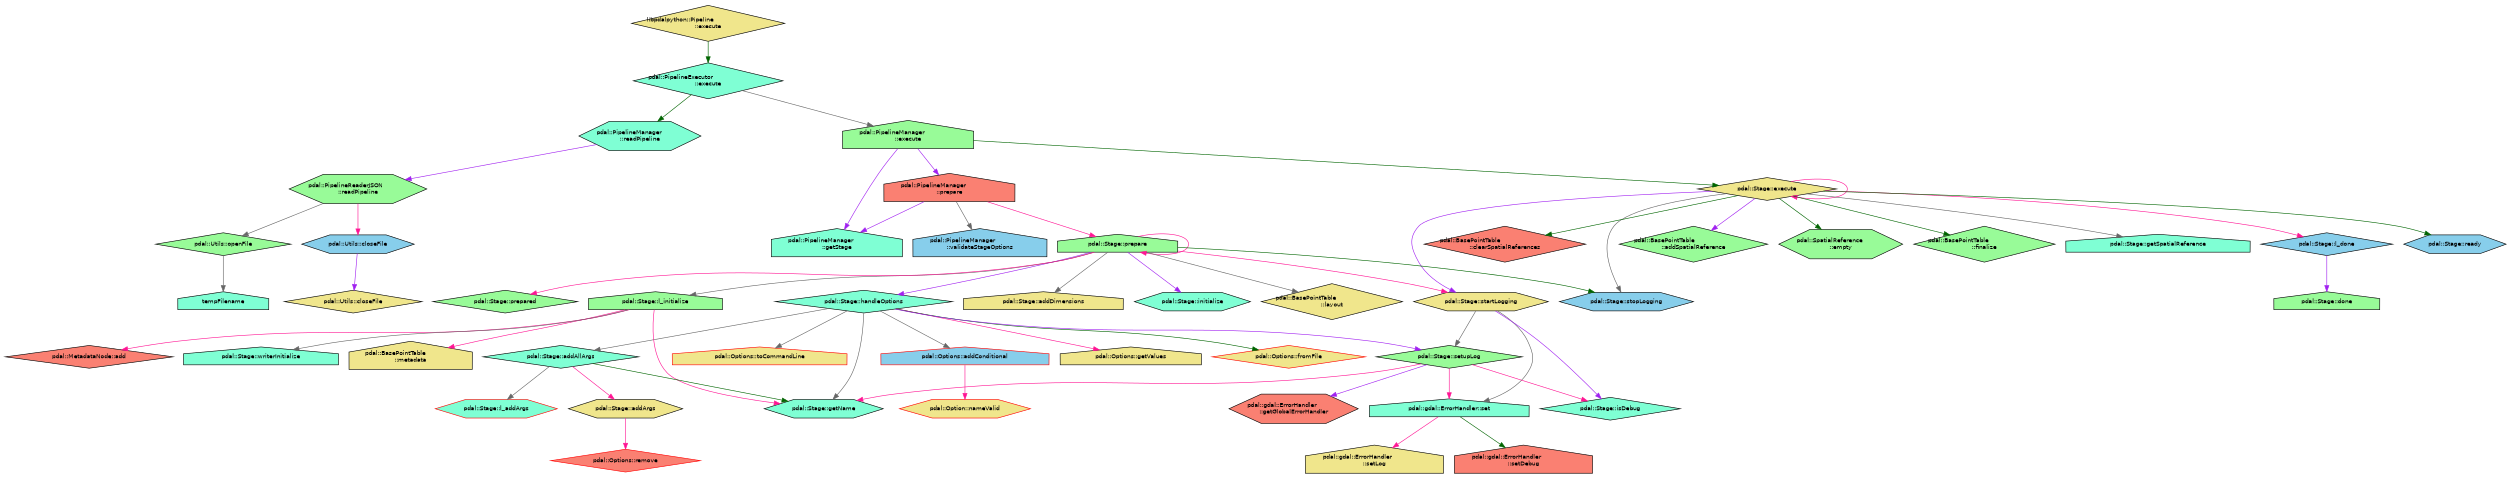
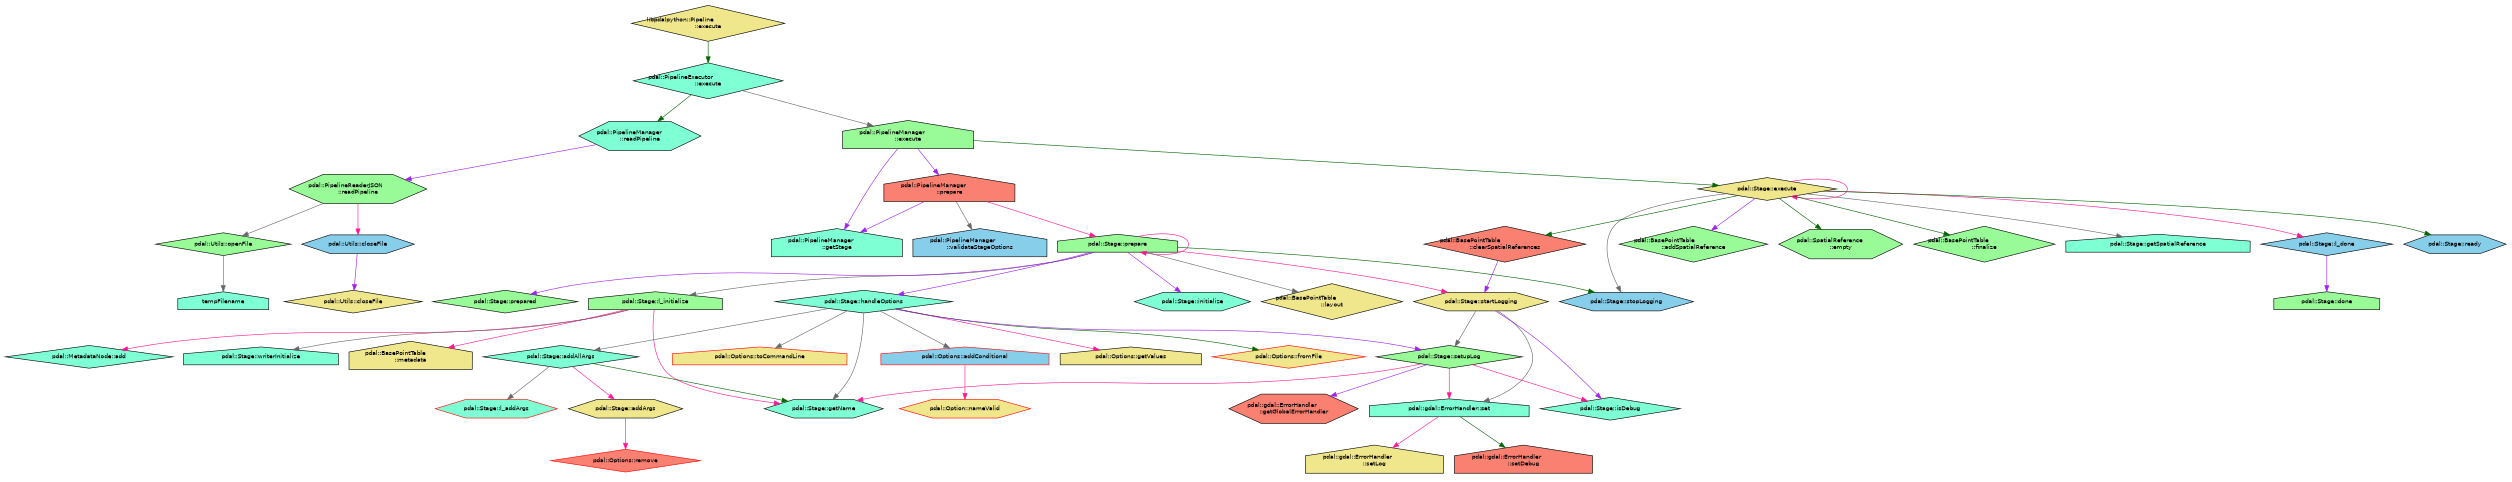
  digraph {
    rankdir=TB
    node [color=black fillcolor=aquamarine fontname=Helvetica fontsize=10 shape=diamond style=filled]
    edge [color=gray40 fontname=Helvetica fontsize=10 labelfontname=Helvetica labelfontsize=10 style=solid]
    n1 [fillcolor=khaki fontcolor=black height=0.2 label="libpdalpython::Pipeline\l::execute" width=0.4]
    n2 [height=0.2 label="pdal::PipelineExecutor\l::execute" width=0.4]
    n3 [height=0.2 label="pdal::PipelineManager\l::readPipeline" shape=hexagon width=0.4]
    n4 [fillcolor=palegreen height=0.2 label="pdal::PipelineManager\l::execute" shape=house width=0.4]
    n5 [fillcolor=palegreen height=0.2 label="pdal::PipelineReaderJSON\l::readPipeline" shape=hexagon width=0.4]
    n6 [fillcolor=salmon height=0.2 label="pdal::PipelineManager\l::prepare" shape=house width=0.4]
    n7 [height=0.2 label="pdal::PipelineManager\l::getStage" shape=house width=0.4]
    n8 [fillcolor=khaki height=0.2 label="pdal::Stage::execute" width=0.4]
    n9 [fillcolor=palegreen height=0.2 label="pdal::Utils::openFile" width=0.4]
    n10 [fillcolor=skyblue height=0.2 label="pdal::Utils::closeFile" shape=hexagon width=0.4]
    n11 [height=0.2 label=tempFilename shape=house width=0.4]
    n12 [fillcolor=khaki height=0.2 label="pdal::Utils::closeFile" width=0.4]
    n13 [fillcolor=skyblue height=0.2 label="pdal::PipelineManager\l::validateStageOptions" shape=house width=0.4]
    n14 [fillcolor=palegreen height=0.2 label="pdal::Stage::prepare" shape=house width=0.4]
    n15 [fillcolor=khaki height=0.2 label="pdal::Stage::startLogging" shape=hexagon width=0.4]
    n16 [fillcolor=skyblue height=0.2 label="pdal::Stage::stopLogging" shape=hexagon width=0.4]
    n17 [fillcolor=palegreen height=0.2 label="pdal::BasePointTable\l::addSpatialReference" width=0.4]
    n18 [fillcolor=salmon height=0.2 label="pdal::BasePointTable\l::clearSpatialReferences" width=0.4]
    n19 [fillcolor=palegreen height=0.2 label="pdal::SpatialReference\l::empty" shape=hexagon width=0.4]
    n20 [fillcolor=palegreen height=0.2 label="pdal::BasePointTable\l::finalize" width=0.4]
    n21 [height=0.2 label="pdal::Stage::getSpatialReference" shape=house width=0.4]
    n22 [fillcolor=skyblue height=0.2 label="pdal::Stage::l_done" width=0.4]
    n23 [fillcolor=skyblue height=0.2 label="pdal::Stage::ready" shape=hexagon width=0.4]
-   n24 [fillcolor=khaki height=0.2 label="pdal::Stage::addDimensions" shape=house width=0.4]
    n25 [height=0.2 label="pdal::Stage::handleOptions" width=0.4]
    n26 [height=0.2 label="pdal::Stage::initialize" shape=hexagon width=0.4]
    n27 [fillcolor=palegreen height=0.2 label="pdal::Stage::l_initialize" shape=house width=0.4]
    n28 [fillcolor=khaki height=0.2 label="pdal::BasePointTable\l::layout" width=0.4]
    n29 [fillcolor=palegreen height=0.2 label="pdal::Stage::prepared" width=0.4]
    n30 [height=0.2 label="pdal::Stage::addAllArgs" width=0.4]
    n31 [height=0.2 label="pdal::Stage::getName" shape=hexagon width=0.4]
    n32 [fillcolor=khaki height=0.2 label="pdal::Options::getValues" shape=house width=0.4]
    n33 [color=red fillcolor=skyblue height=0.2 label="pdal::Options::addConditional" shape=house width=0.4]
    n34 [color=red fillcolor=khaki height=0.2 label="pdal::Options::fromFile" width=0.4]
    n35 [color=red fillcolor=khaki height=0.2 label="pdal::Options::toCommandLine" shape=house width=0.4]
    n36 [fillcolor=palegreen height=0.2 label="pdal::Stage::setupLog" width=0.4]
    n37 [fillcolor=khaki height=0.2 label="pdal::BasePointTable\l::metadata" shape=house width=0.4]
-   n38 [fillcolor=salmon height=0.2 label="pdal::MetadataNode::add" width=0.4]
+   n38 [height=0.2 label="pdal::MetadataNode::add" width=0.4]
    n39 [height=0.2 label="pdal::Stage::writerInitialize" shape=house width=0.4]
    n40 [height=0.2 label="pdal::gdal::ErrorHandler::set" shape=house width=0.4]
    n41 [height=0.2 label="pdal::Stage::isDebug" width=0.4]
    n42 [fillcolor=khaki height=0.2 label="pdal::Stage::addArgs" shape=hexagon width=0.4]
    n43 [color=red height=0.2 label="pdal::Stage::l_addArgs" shape=hexagon width=0.4]
    n44 [color=red fillcolor=khaki height=0.2 label="pdal::Option::nameValid" shape=hexagon width=0.4]
    n45 [color=red fillcolor=salmon height=0.2 label="pdal::Options::remove" width=0.4]
    n46 [fillcolor=salmon height=0.2 label="pdal::gdal::ErrorHandler\l::getGlobalErrorHandler" shape=hexagon width=0.4]
    n47 [fillcolor=khaki height=0.2 label="pdal::gdal::ErrorHandler\l::setLog" shape=house width=0.4]
    n48 [fillcolor=salmon height=0.2 label="pdal::gdal::ErrorHandler\l::setDebug" shape=house width=0.4]
    n49 [fillcolor=palegreen height=0.2 label="pdal::Stage::done" shape=house width=0.4]
    n1 -> n2 [color=darkgreen]
    n2 -> n3 [color=darkgreen]
    n2 -> n4
    n3 -> n5 [color=purple]
    n4 -> n6 [color=purple]
    n4 -> n7 [color=purple]
    n4 -> n8 [color=darkgreen]
    n5 -> n9
    n5 -> n10 [color=deeppink]
    n6 -> n7 [color=purple]
    n6 -> n13
    n6 -> n14 [color=deeppink]
    n8 -> n8 [color=deeppink]
-   n8 -> n15 [color=purple]
+   n18 -> n15 [color=purple]
    n8 -> n16
    n8 -> n17 [color=purple]
    n8 -> n18 [color=darkgreen]
    n8 -> n19 [color=darkgreen]
    n8 -> n20 [color=darkgreen]
    n8 -> n21
    n8 -> n22 [color=deeppink]
    n8 -> n23 [color=darkgreen]
    n9 -> n11
    n10 -> n12 [color=purple]
    n14 -> n14 [color=deeppink]
    n14 -> n15 [color=deeppink]
    n14 -> n16 [color=darkgreen]
-   n14 -> n24
    n14 -> n25 [color=purple]
    n14 -> n26 [color=purple]
    n14 -> n27
    n14 -> n28
-   n14 -> n29 [color=deeppink]
+   n14 -> n29 [color=purple]
    n15 -> n36
    n15 -> n40
    n15 -> n41 [color=purple]
    n22 -> n49 [color=purple]
    n25 -> n30
    n25 -> n31
    n25 -> n32 [color=deeppink]
    n25 -> n33
    n25 -> n34 [color=darkgreen]
    n25 -> n35
    n25 -> n36 [color=purple]
    n27 -> n31 [color=deeppink]
    n27 -> n37 [color=deeppink]
    n27 -> n38 [color=deeppink]
    n27 -> n39
    n30 -> n31 [color=darkgreen]
    n30 -> n42 [color=deeppink]
    n30 -> n43
    n33 -> n44 [color=deeppink]
    n36 -> n31 [color=deeppink]
    n36 -> n40 [color=deeppink]
    n36 -> n41 [color=deeppink]
    n36 -> n46 [color=purple]
    n40 -> n47 [color=deeppink]
    n40 -> n48 [color=darkgreen]
    n42 -> n45 [color=deeppink]
  }
